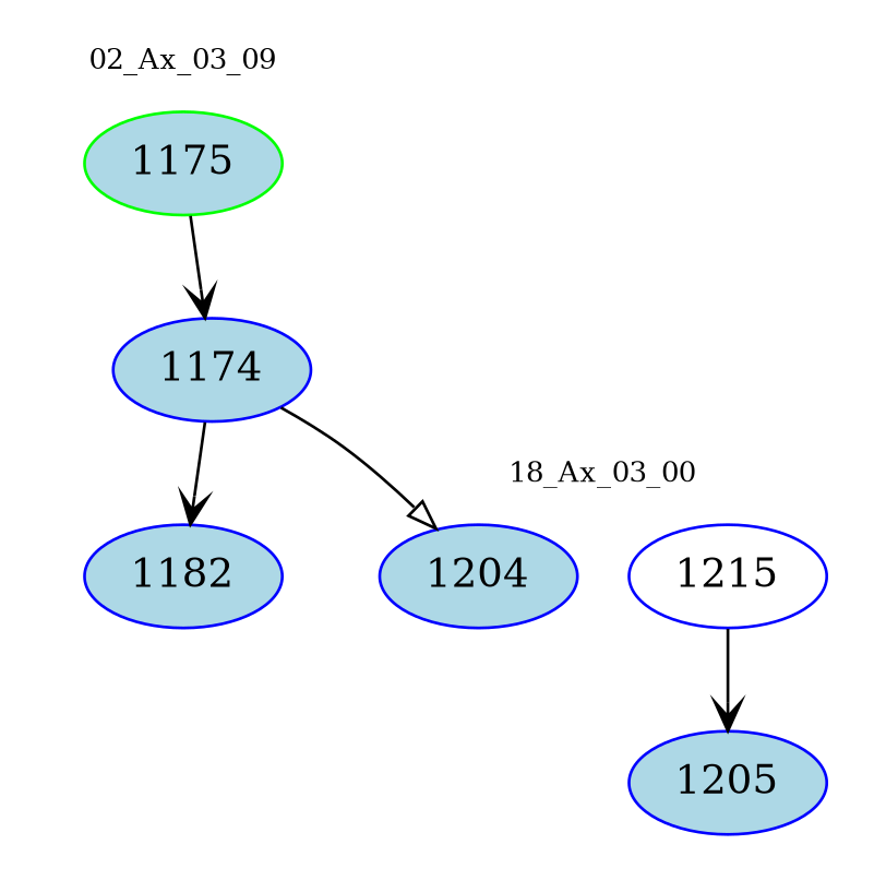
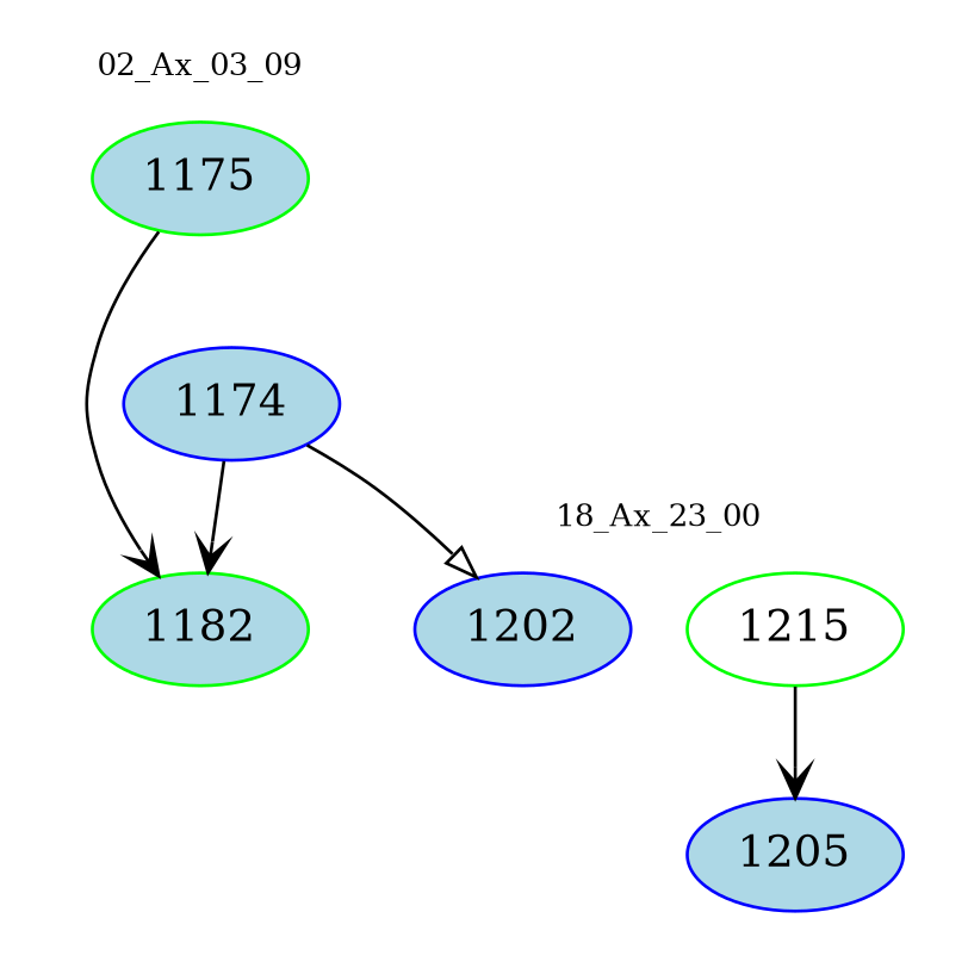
  digraph {
    node [color=blue fillcolor=lightblue style=filled]
    edge [arrowhead=vee color=black]
-   n1 [fillcolor=white label=1215]
+   n1 [color=green fillcolor=white label=1215]
    n2 [label=1205]
-   n3 [label=1204]
+   n3 [label=1202]
    n4 [color=green label=1175]
    n5 [label=1174]
-   n6 [label=1182]
+   n6 [color=green label=1182]
    subgraph cluster_1 {
      color=white
      fontsize=10
-     label="18_Ax_03_00"
+     label="18_Ax_23_00"
      n1
      n2
      n3
    }
    subgraph cluster_2 {
      color=white
      fontsize=10
      label="02_Ax_03_09"
      n4
      n5
      n6
    }
    n1 -> n2
-   n4 -> n5
+   n4 -> n6
    n5 -> n3 [arrowhead=onormal]
    n5 -> n6
  }
